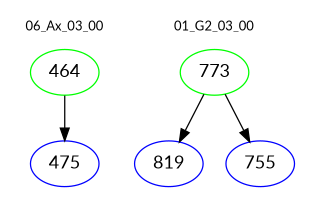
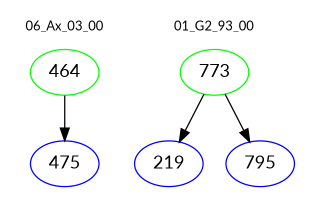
  digraph {
    fontname=Lato
    node [color=blue fontname=Lato]
    edge [color=black fontname=Lato]
    n1 [color=green label=464]
    n2 [label=475]
    n3 [color=green label=773]
-   n4 [label=819]
-   n5 [label=755]
+   n4 [label=219]
+   n5 [label=795]
    subgraph cluster_1 {
      color=white
      fontsize=10
      label="06_Ax_03_00"
      n1
      n2
    }
    subgraph cluster_2 {
      color=white
      fontsize=10
-     label="01_G2_03_00"
+     label="01_G2_93_00"
      n3
      n4
      n5
    }
    n1 -> n2
    n3 -> n4
    n3 -> n5
  }
